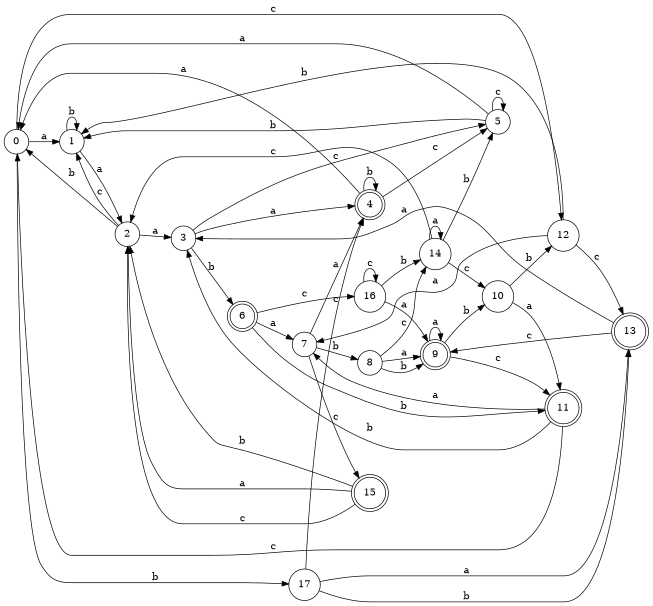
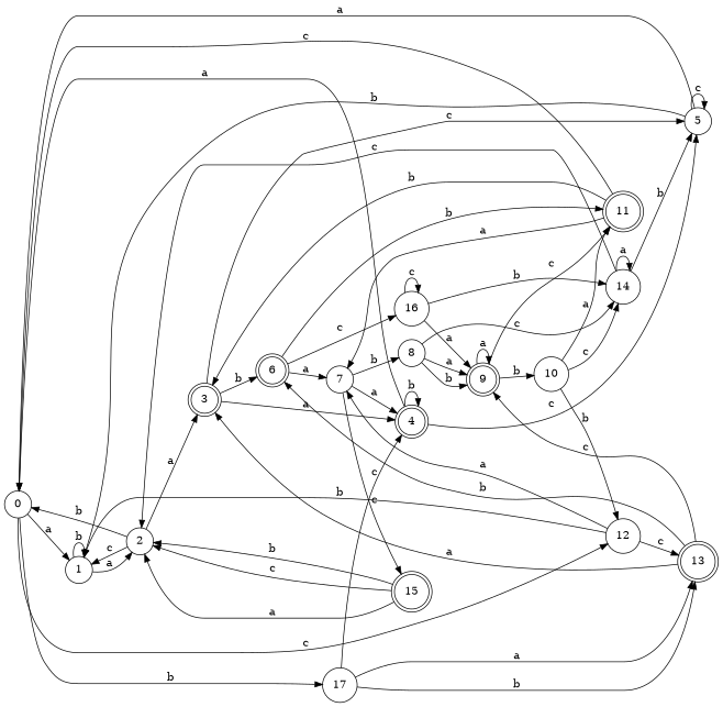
  digraph {
    rankdir=LR
    node [color=black fillcolor=white shape=circle style=filled]
    n1 [label=0]
    n2 [label=1 style="rounded,filled"]
    n3 [label=12]
    n4 [label=17]
    n5 [label=2]
    n6 [label=7]
    n7 [label=13 shape=doublecircle style="rounded,filled"]
    n8 [label=4 shape=doublecircle style="rounded,filled"]
-   n9 [label=3]
+   n9 [label=3 shape=doublecircle]
    n10 [label=5]
    n11 [label=6 shape=doublecircle style="rounded,filled"]
    n12 [label=11 shape=doublecircle]
    n13 [label=16]
    n14 [label=8]
    n15 [label=15 shape=doublecircle style="rounded,filled"]
    n16 [label=9 shape=doublecircle style="rounded,filled"]
    n17 [label=14]
    n18 [label=10]
    n1 -> n2 [label=a]
    n1 -> n3 [label=c]
    n1 -> n4 [label=b]
    n2 -> n2 [label=b]
    n2 -> n5 [label=a]
    n3 -> n2 [label=b]
    n3 -> n6 [label=a]
    n3 -> n7 [label=c]
    n4 -> n7 [label=a]
    n4 -> n7 [label=b]
    n4 -> n8 [label=c]
    n5 -> n1 [label=b]
    n5 -> n2 [label=c]
    n5 -> n9 [label=a]
    n6 -> n8 [label=a]
    n6 -> n14 [label=b]
    n6 -> n15 [label=c]
    n7 -> n9 [label=a]
+   n7 -> n11 [label=b]
    n7 -> n16 [label=c]
    n8 -> n1 [label=a]
    n8 -> n8 [label=b]
    n8 -> n10 [label=c]
    n9 -> n8 [label=a]
    n9 -> n10 [label=c]
    n9 -> n11 [label=b]
    n10 -> n1 [label=a]
    n10 -> n2 [label=b]
    n10 -> n10 [label=c]
    n11 -> n6 [label=a]
    n11 -> n12 [label=b]
    n11 -> n13 [label=c]
    n12 -> n1 [label=c]
    n12 -> n6 [label=a]
    n12 -> n9 [label=b]
    n13 -> n13 [label=c]
    n13 -> n16 [label=a]
    n13 -> n17 [label=b]
    n14 -> n16 [label=a]
    n14 -> n16 [label=b]
    n14 -> n17 [label=c]
    n15 -> n5 [label=a]
    n15 -> n5 [label=b]
    n15 -> n5 [label=c]
    n16 -> n12 [label=c]
    n16 -> n16 [label=a]
    n16 -> n18 [label=b]
    n17 -> n5 [label=c]
    n17 -> n10 [label=b]
    n17 -> n17 [label=a]
    n18 -> n3 [label=b]
    n18 -> n12 [label=a]
-   n17 -> n18 [label=c]
+   n18 -> n17 [label=c]
  }
